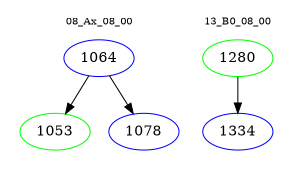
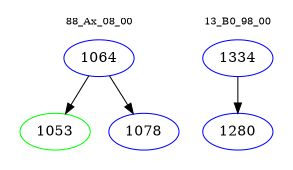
  digraph {
    node [color=blue]
    edge [color=black]
    n1 [label=1064]
    n2 [color=green label=1053]
    n3 [label=1078]
-   n4 [color=green label=1280]
+   n4 [label=1280]
    n5 [label=1334]
    subgraph cluster_1 {
      color=white
      fontsize=10
-     label="08_Ax_08_00"
+     label="88_Ax_08_00"
      n1
      n2
      n3
    }
    subgraph cluster_2 {
      color=white
      fontsize=10
-     label="13_B0_08_00"
+     label="13_B0_98_00"
      n4
      n5
    }
    n1 -> n2
    n1 -> n3
-   n4 -> n5
+   n5 -> n4
  }
